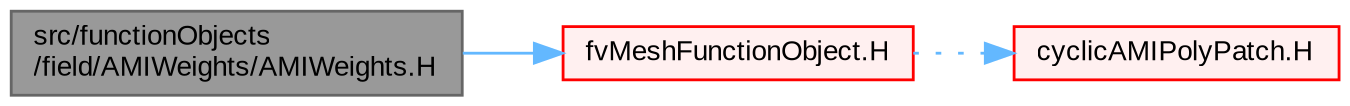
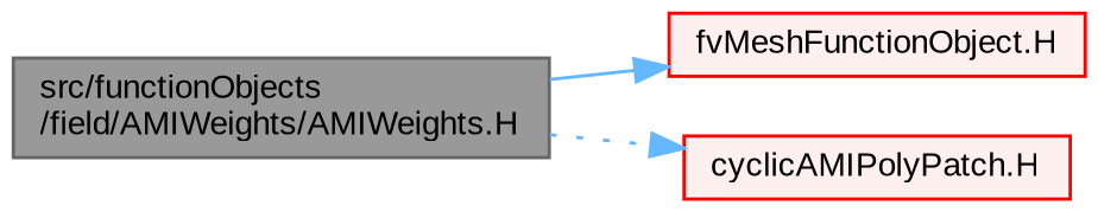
  digraph {
    fontname="Liberation Sans"
    rankdir=LR
    node [color=red fillcolor="#FFF0F0" fontname="Liberation Sans" fontsize=10 shape=box style=filled]
    edge [color=steelblue1 fontname="Liberation Sans" fontsize=10 labelfontname=Helvetica labelfontsize=10]
    n1 [color=gray40 fillcolor=grey60 fontcolor=black height=0.2 label="src/functionObjects\l/field/AMIWeights/AMIWeights.H" width=0.4]
    n2 [height=0.2 label="fvMeshFunctionObject.H" width=0.4]
    n3 [height=0.2 label="cyclicAMIPolyPatch.H" width=0.4]
    n1 -> n2 [style=solid]
-   n2 -> n3 [style=dotted]
+   n1 -> n3 [style=dotted]
  }
